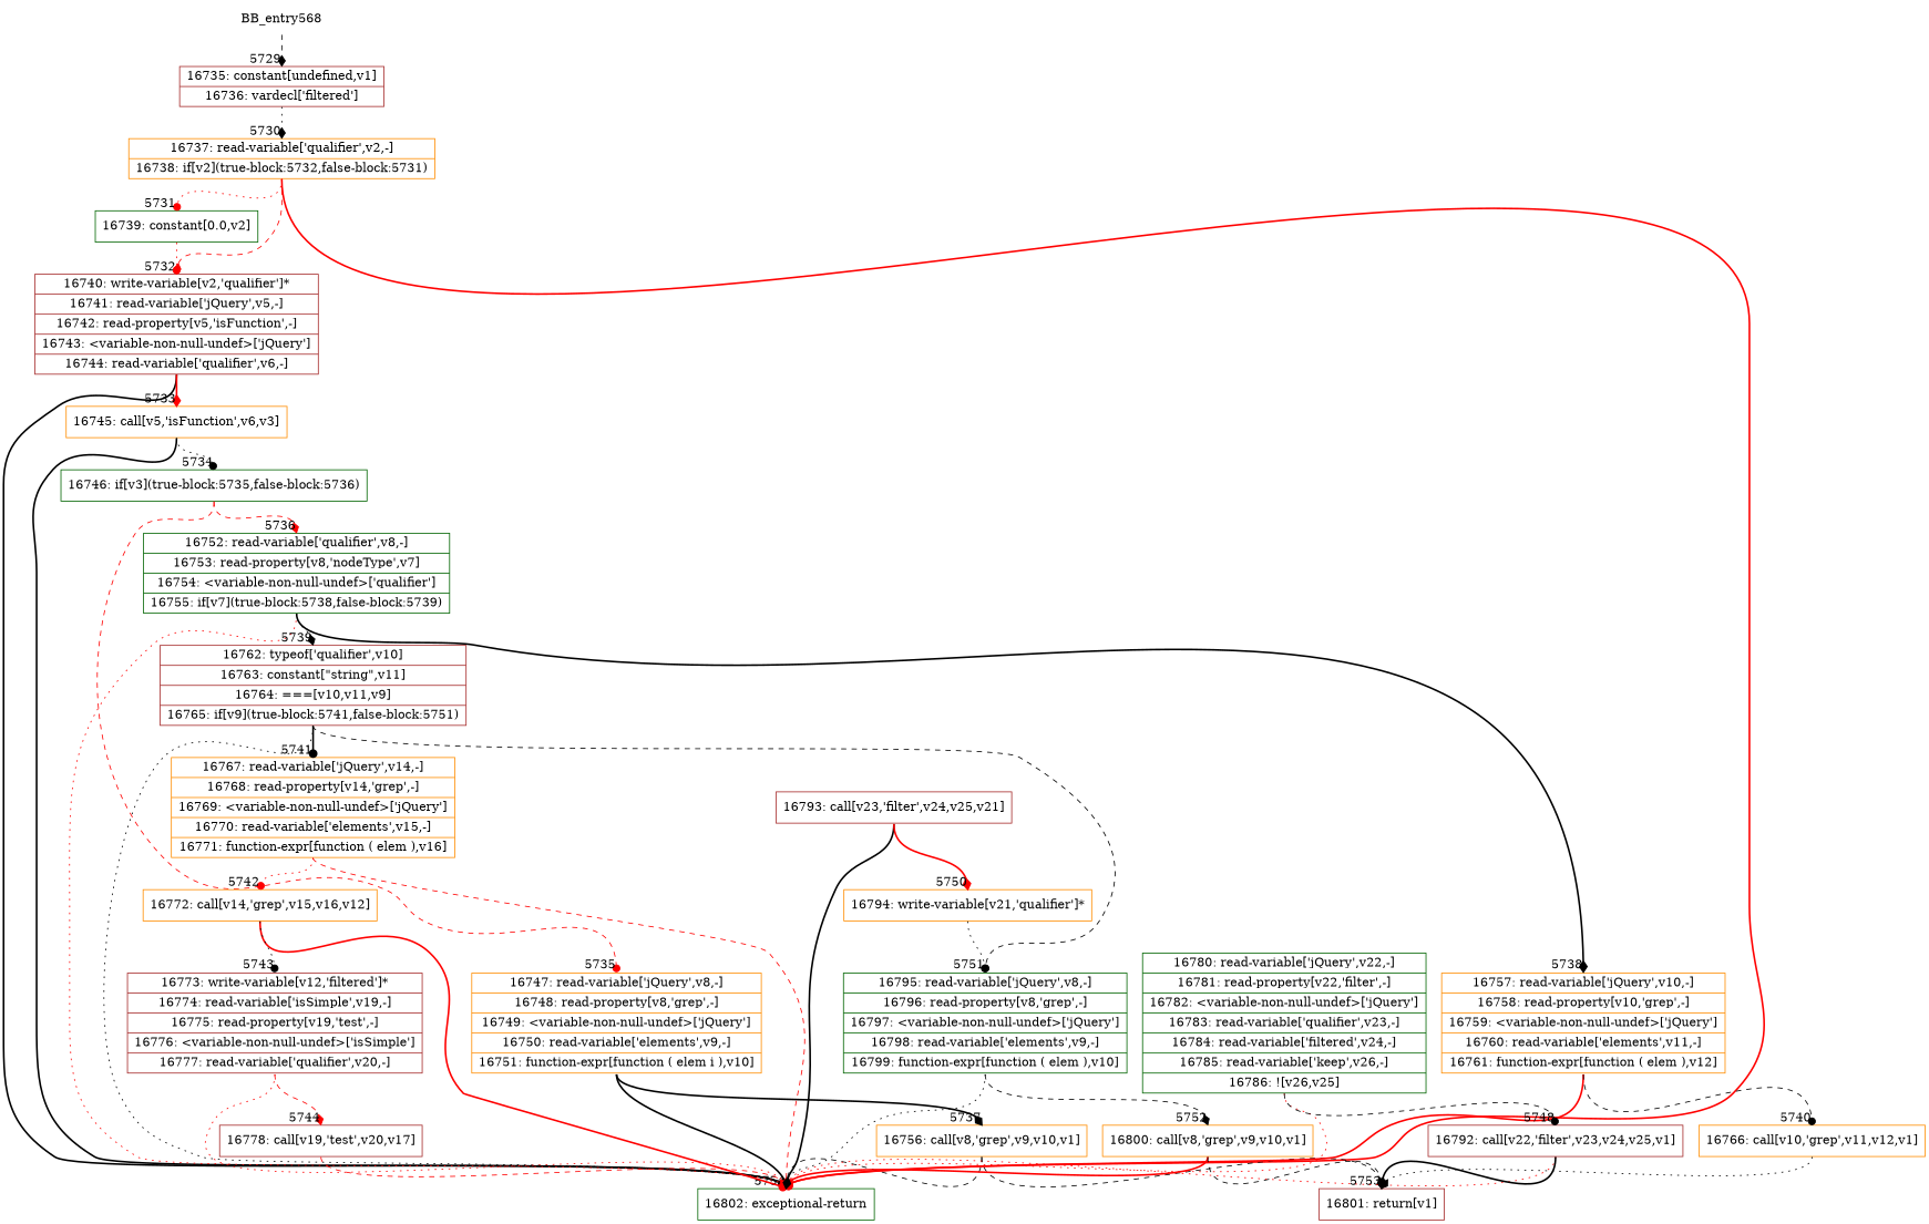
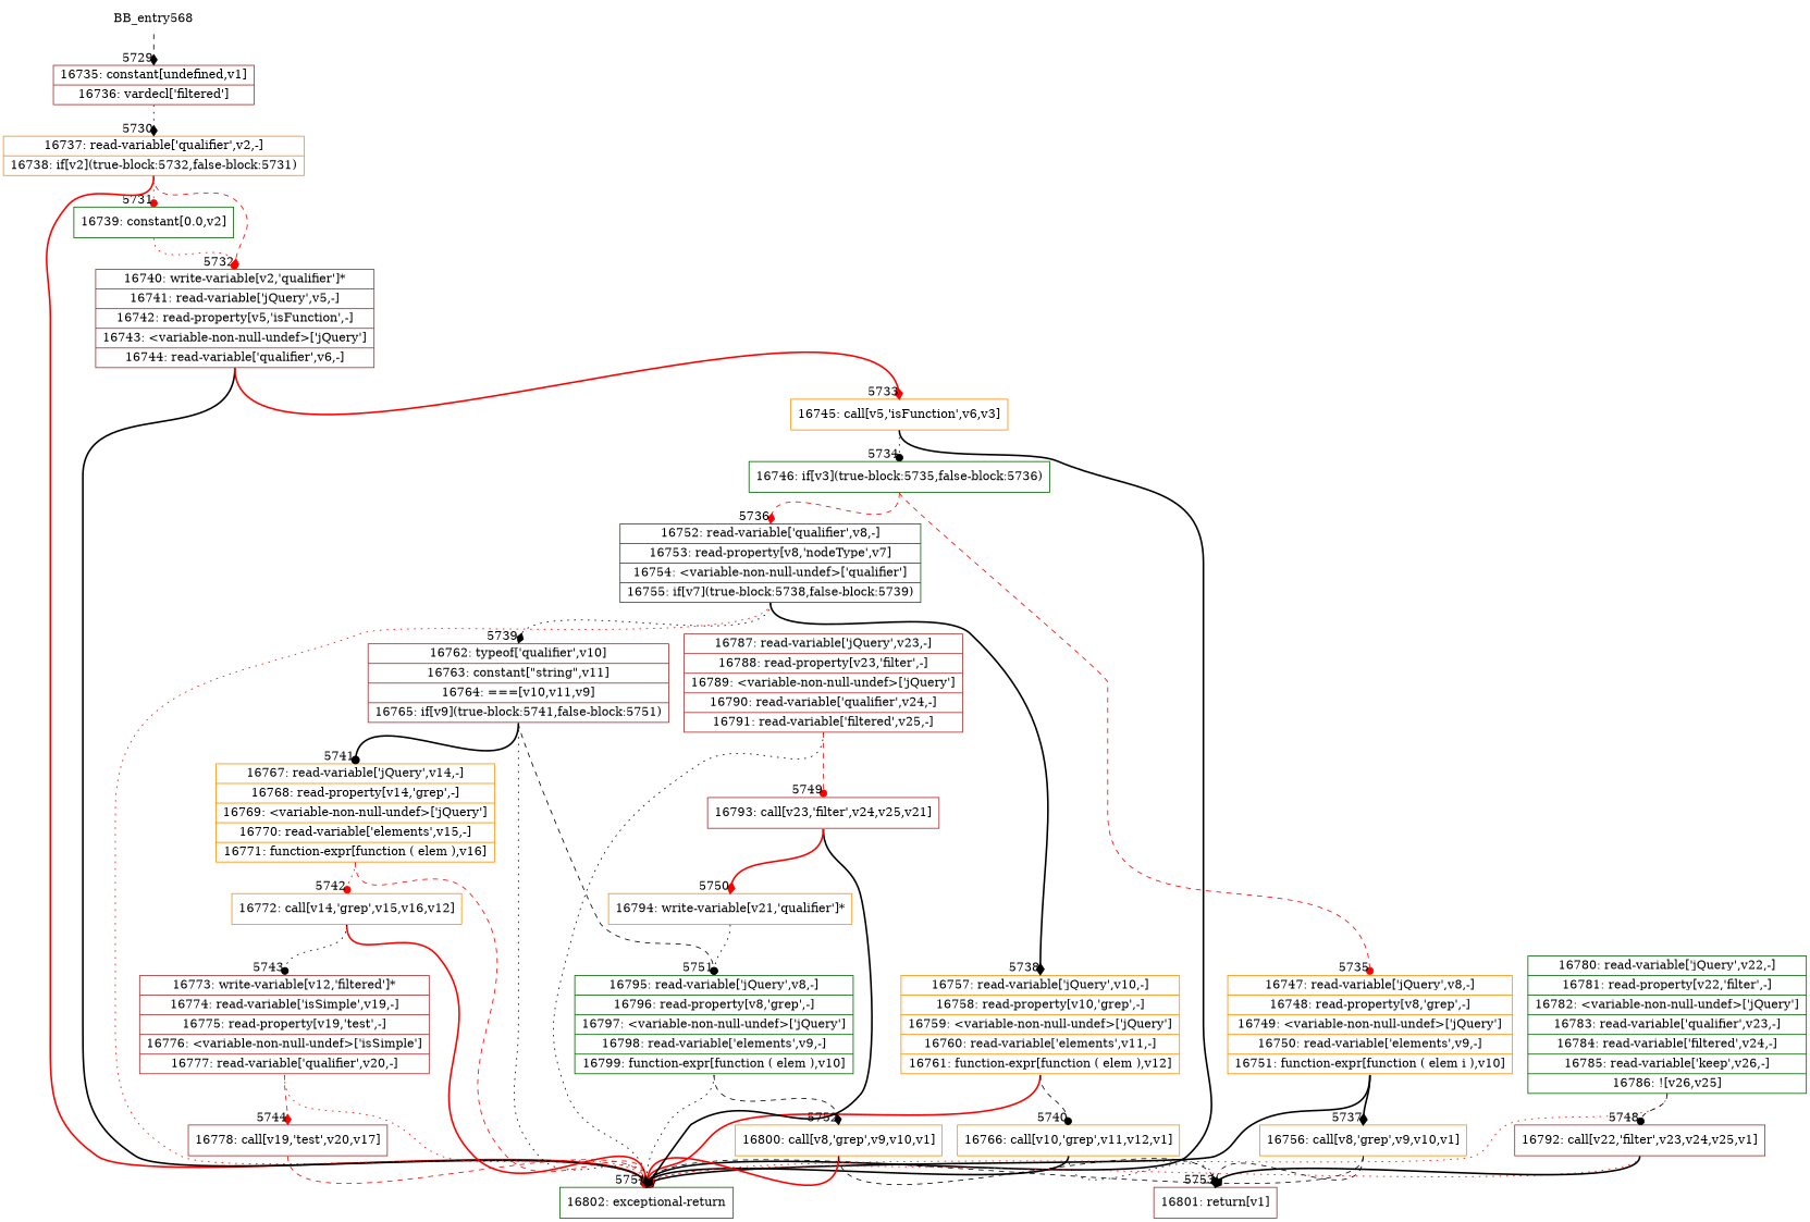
  digraph {
    rankdir=TD
    node [color=brown shape=record]
    edge [arrowhead=diamond color=black headport=n style=dotted tailport=s]
    n1 [label=BB_entry568 shape=none]
    n2 [label="{16735: constant[undefined,v1]|16736: vardecl['filtered']}"]
    n3 [color=darkorange label="{16737: read-variable['qualifier',v2,-]|16738: if[v2](true-block:5732,false-block:5731)}"]
    n4 [label="{16740: write-variable[v2,'qualifier']*|16741: read-variable['jQuery',v5,-]|16742: read-property[v5,'isFunction',-]|16743: \<variable-non-null-undef\>['jQuery']|16744: read-variable['qualifier',v6,-]}"]
    n5 [color=darkgreen label="{16739: constant[0.0,v2]}"]
    n6 [color=darkgreen label="{16802: exceptional-return}"]
    n7 [color=darkorange label="{16745: call[v5,'isFunction',v6,v3]}"]
    n8 [color=darkgreen label="{16746: if[v3](true-block:5735,false-block:5736)}"]
    n9 [color=darkorange label="{16747: read-variable['jQuery',v8,-]|16748: read-property[v8,'grep',-]|16749: \<variable-non-null-undef\>['jQuery']|16750: read-variable['elements',v9,-]|16751: function-expr[function ( elem i ),v10]}"]
    n10 [color=darkgreen label="{16752: read-variable['qualifier',v8,-]|16753: read-property[v8,'nodeType',v7]|16754: \<variable-non-null-undef\>['qualifier']|16755: if[v7](true-block:5738,false-block:5739)}"]
    n11 [color=darkorange label="{16756: call[v8,'grep',v9,v10,v1]}"]
    n12 [color=darkorange label="{16757: read-variable['jQuery',v10,-]|16758: read-property[v10,'grep',-]|16759: \<variable-non-null-undef\>['jQuery']|16760: read-variable['elements',v11,-]|16761: function-expr[function ( elem ),v12]}"]
    n13 [label="{16762: typeof['qualifier',v10]|16763: constant[\"string\",v11]|16764: ===[v10,v11,v9]|16765: if[v9](true-block:5741,false-block:5751)}"]
    n14 [label="{16801: return[v1]}"]
    n15 [color=darkorange label="{16766: call[v10,'grep',v11,v12,v1]}"]
    n16 [color=darkorange label="{16767: read-variable['jQuery',v14,-]|16768: read-property[v14,'grep',-]|16769: \<variable-non-null-undef\>['jQuery']|16770: read-variable['elements',v15,-]|16771: function-expr[function ( elem ),v16]}"]
    n17 [color=darkgreen label="{16795: read-variable['jQuery',v8,-]|16796: read-property[v8,'grep',-]|16797: \<variable-non-null-undef\>['jQuery']|16798: read-variable['elements',v9,-]|16799: function-expr[function ( elem ),v10]}"]
    n18 [color=darkorange label="{16772: call[v14,'grep',v15,v16,v12]}"]
    n19 [color=darkorange label="{16800: call[v8,'grep',v9,v10,v1]}"]
    n20 [label="{16773: write-variable[v12,'filtered']*|16774: read-variable['isSimple',v19,-]|16775: read-property[v19,'test',-]|16776: \<variable-non-null-undef\>['isSimple']|16777: read-variable['qualifier',v20,-]}"]
    n21 [label="{16778: call[v19,'test',v20,v17]}"]
    n22 [color=darkgreen label="{16780: read-variable['jQuery',v22,-]|16781: read-property[v22,'filter',-]|16782: \<variable-non-null-undef\>['jQuery']|16783: read-variable['qualifier',v23,-]|16784: read-variable['filtered',v24,-]|16785: read-variable['keep',v26,-]|16786: ![v26,v25]}"]
    n23 [label="{16792: call[v22,'filter',v23,v24,v25,v1]}"]
+   n24 [label="{16787: read-variable['jQuery',v23,-]|16788: read-property[v23,'filter',-]|16789: \<variable-non-null-undef\>['jQuery']|16790: read-variable['qualifier',v24,-]|16791: read-variable['filtered',v25,-]}"]
    n25 [label="{16793: call[v23,'filter',v24,v25,v21]}"]
    n26 [color=darkorange label="{16794: write-variable[v21,'qualifier']*}"]
    n1 -> n2 [headlabel="    5729" style=dashed]
    n2 -> n3 [headlabel="      5730"]
    n3 -> n4 [color=red headlabel="      5732" style=dashed]
    n3 -> n5 [arrowhead=dot color=red headlabel="      5731"]
    n3 -> n6 [arrowhead=dot color=red headlabel="      5754" style=bold]
    n4 -> n6 [style=bold]
    n4 -> n7 [color=red headlabel="      5733" style=bold]
    n5 -> n4 [arrowhead=dot color=red]
    n7 -> n6 [style=bold]
    n7 -> n8 [arrowhead=dot headlabel="      5734"]
    n8 -> n9 [arrowhead=dot color=red headlabel="      5735" style=dashed]
    n8 -> n10 [color=red headlabel="      5736" style=dashed]
    n9 -> n6 [style=bold]
    n9 -> n11 [headlabel="      5737" style=bold]
    n10 -> n6 [arrowhead=dot color=red]
    n10 -> n12 [headlabel="      5738" style=bold]
    n10 -> n13 [headlabel="      5739"]
    n11 -> n6 [style=dashed]
    n11 -> n14 [headlabel="      5753" style=dashed]
    n12 -> n6 [arrowhead=dot color=red style=bold]
    n12 -> n15 [arrowhead=dot headlabel="      5740" style=dashed]
    n13 -> n6 [arrowhead=dot]
    n13 -> n16 [arrowhead=dot headlabel="      5741" style=bold]
    n13 -> n17 [arrowhead=dot headlabel="      5751" style=dashed]
+   n15 -> n6 [arrowhead=dot style=bold]
    n15 -> n14
    n16 -> n6 [color=red style=dashed]
    n16 -> n18 [arrowhead=dot color=red headlabel="      5742"]
    n17 -> n6 [arrowhead=dot]
    n17 -> n19 [headlabel="      5752" style=dashed]
    n18 -> n6 [arrowhead=dot color=red style=bold]
    n18 -> n20 [arrowhead=dot headlabel="      5743"]
    n19 -> n6 [color=red style=bold]
    n19 -> n14 [style=dashed]
    n20 -> n6 [arrowhead=dot color=red]
    n20 -> n21 [color=red headlabel="      5744" style=dashed]
    n21 -> n6 [color=red style=dashed]
    n22 -> n6 [color=red]
    n22 -> n23 [arrowhead=dot headlabel="      5748" style=dashed]
    n23 -> n6 [arrowhead=dot color=red]
    n23 -> n14 [style=bold]
+   n24 -> n6
+   n24 -> n25 [arrowhead=dot color=red headlabel="      5749" style=dashed]
    n25 -> n6 [style=bold]
    n25 -> n26 [color=red headlabel="      5750" style=bold]
    n26 -> n17 [arrowhead=dot]
  }
